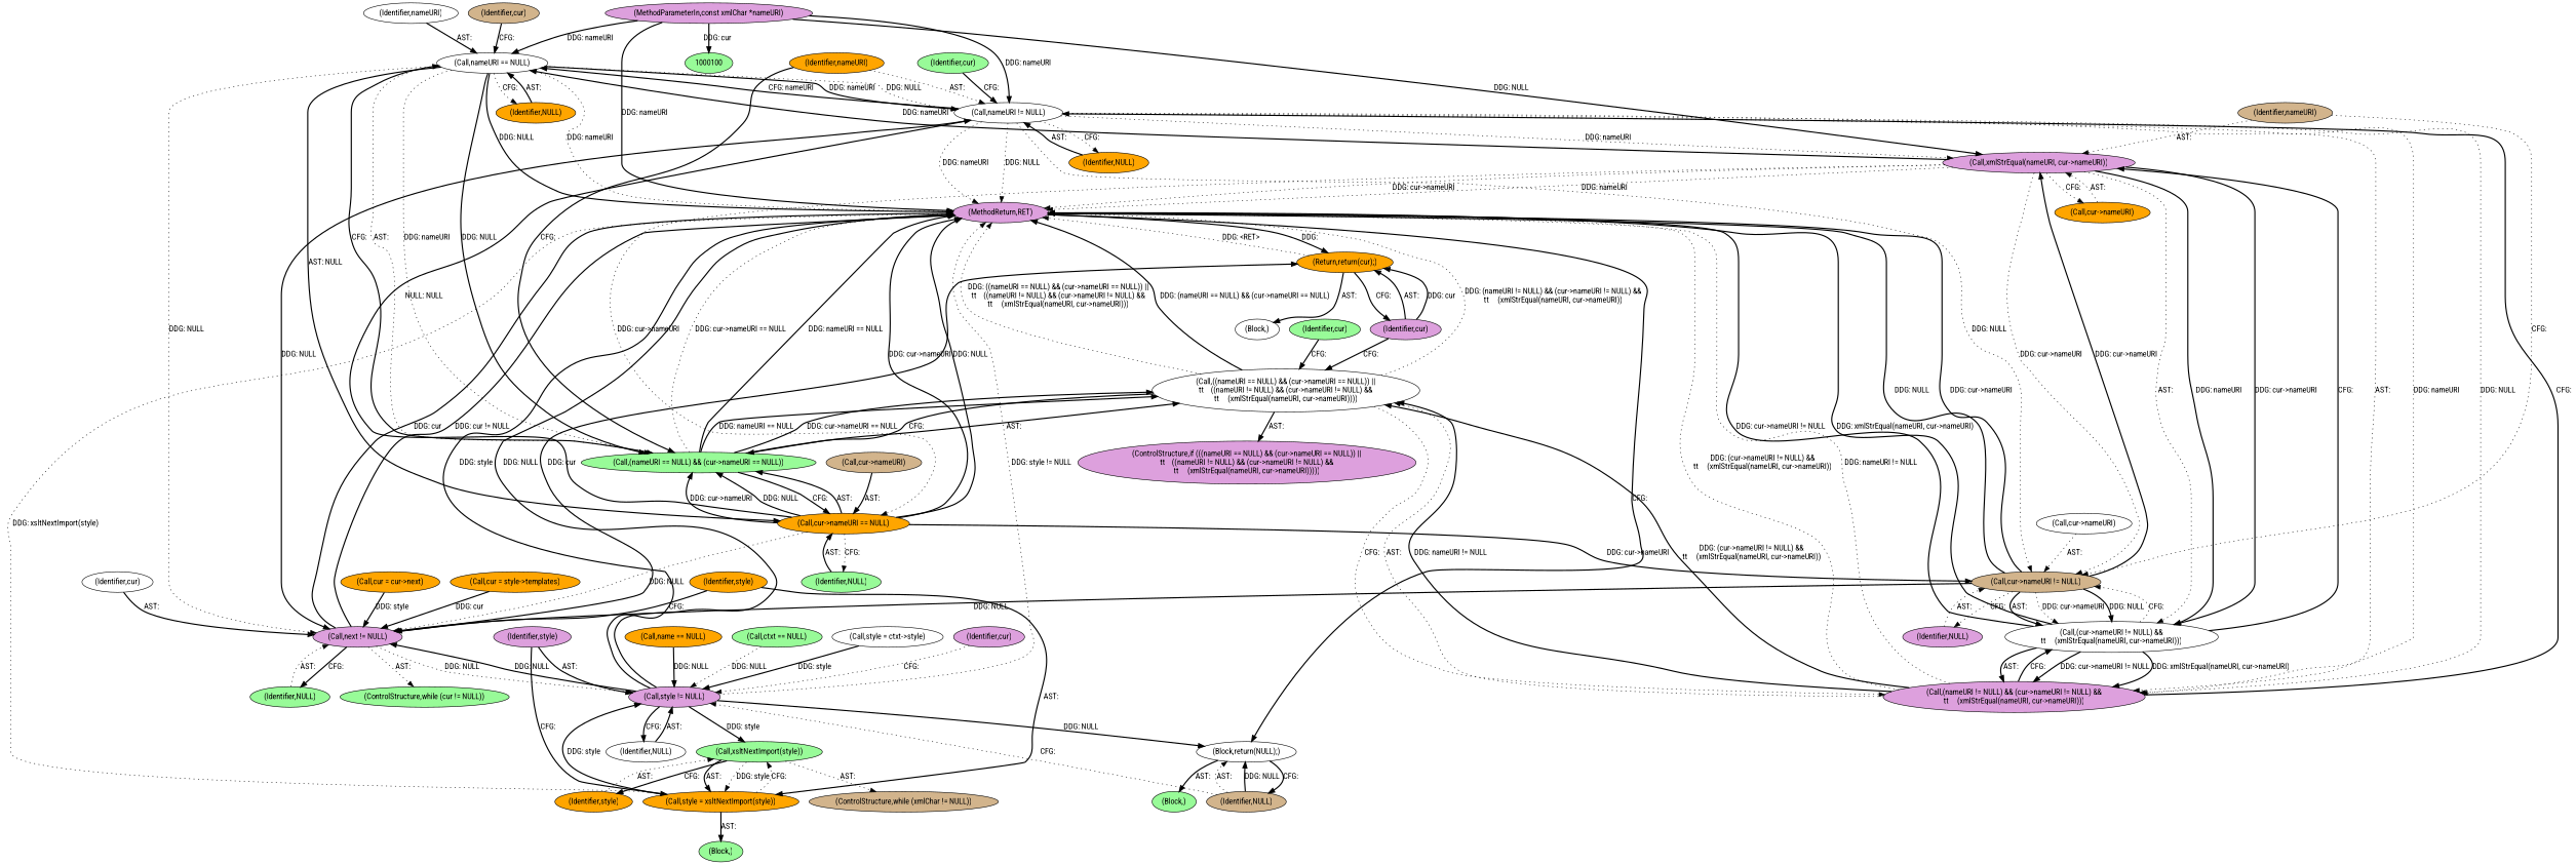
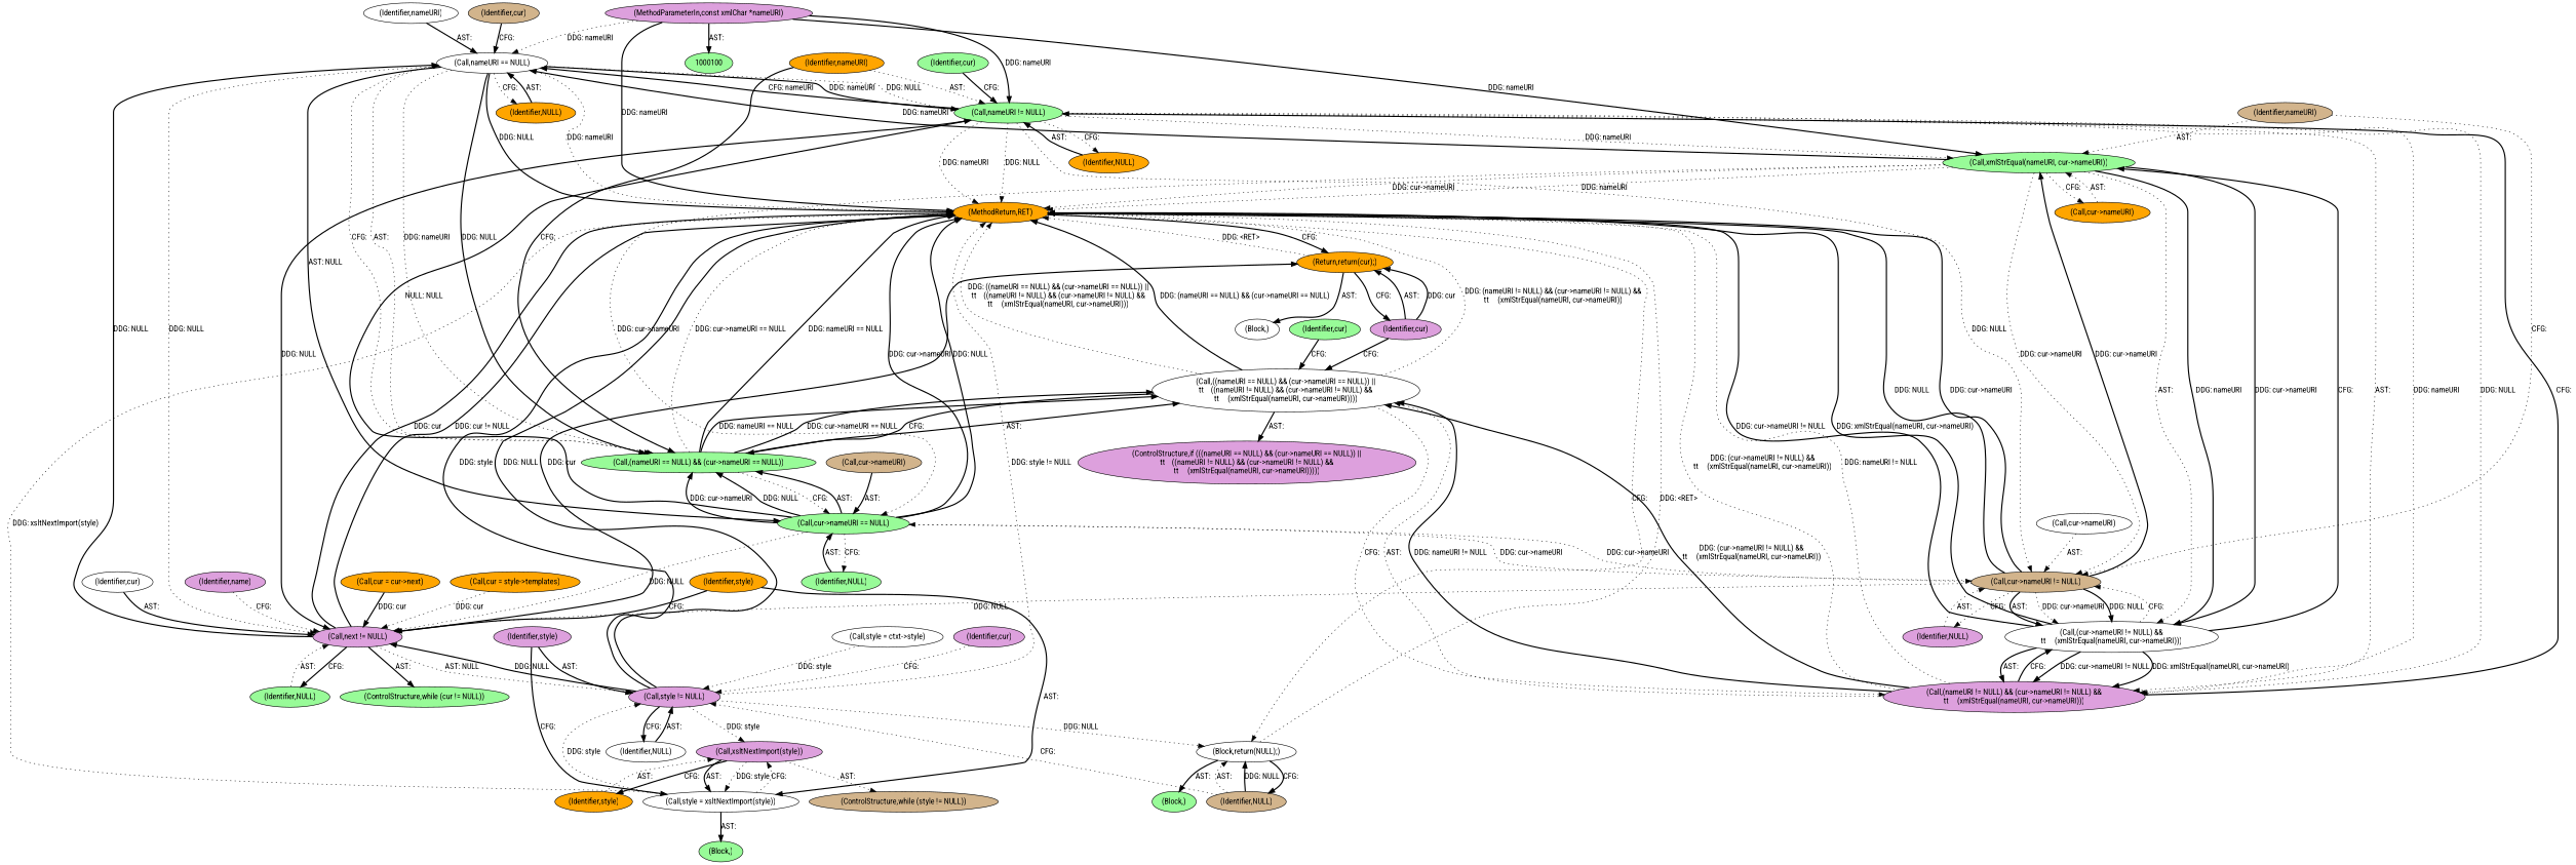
  digraph {
    fontname="Roboto Condensed"
    node [fillcolor=plum fontname="Roboto Condensed" style=filled]
    edge [fontname="Roboto Condensed" style=bold]
    n1 [label="(MethodParameterIn,const xmlChar *nameURI)"]
    n2 [fillcolor=white label="(Call,nameURI == NULL)"]
-   n3 [fillcolor=white label="(Call,nameURI != NULL)"]
-   n4 [label="(Call,xmlStrEqual(nameURI, cur->nameURI))"]
-   n5 [label="(MethodReturn,RET)"]
+   n3 [fillcolor=palegreen label="(Call,nameURI != NULL)"]
+   n4 [fillcolor=palegreen label="(Call,xmlStrEqual(nameURI, cur->nameURI))"]
+   n5 [fillcolor=orange label="(MethodReturn,RET)"]
    1000100 [fillcolor=palegreen]
    n7 [label="(Call,next != NULL)"]
    n8 [fillcolor=palegreen label="(Call,(nameURI == NULL) && (cur->nameURI == NULL))"]
-   n9 [fillcolor=orange label="(Call,cur->nameURI == NULL)"]
+   n9 [fillcolor=palegreen label="(Call,cur->nameURI == NULL)"]
    n10 [fillcolor=orange label="(Identifier,NULL)"]
    n11 [label="(Call,(nameURI != NULL) && (cur->nameURI != NULL) &&\n\t\t     (xmlStrEqual(nameURI, cur->nameURI)))"]
    n12 [fillcolor=tan label="(Call,cur->nameURI != NULL)"]
    n13 [fillcolor=orange label="(Identifier,NULL)"]
    n14 [fillcolor=white label="(Call,(cur->nameURI != NULL) &&\n\t\t     (xmlStrEqual(nameURI, cur->nameURI)))"]
    n15 [fillcolor=orange label="(Call,cur->nameURI)"]
    n16 [fillcolor=orange label="(Return,return(cur);)"]
    n17 [fillcolor=white label="(Block,return(NULL);)"]
    n18 [label="(Call,style != NULL)"]
    n19 [fillcolor=palegreen label="(ControlStructure,while (cur != NULL))"]
    n20 [fillcolor=palegreen label="(Identifier,NULL)"]
    n21 [fillcolor=white label="(Call,((nameURI == NULL) && (cur->nameURI == NULL)) ||\n\t\t    ((nameURI != NULL) && (cur->nameURI != NULL) &&\n\t\t     (xmlStrEqual(nameURI, cur->nameURI))))"]
    n22 [fillcolor=palegreen label="(Identifier,NULL)"]
-   n23 [fillcolor=palegreen label="(Call,xsltNextImport(style))"]
+   n23 [label="(Call,xsltNextImport(style))"]
    n24 [fillcolor=white label="(Identifier,NULL)"]
    n25 [fillcolor=white label="(Block,)"]
    n26 [label="(Identifier,cur)"]
-   n27 [fillcolor=tan label="(ControlStructure,while (xmlChar != NULL))"]
-   n28 [fillcolor=orange label="(Call,style = xsltNextImport(style))"]
+   n27 [fillcolor=tan label="(ControlStructure,while (style != NULL))"]
+   n28 [fillcolor=white label="(Call,style = xsltNextImport(style))"]
    n29 [fillcolor=orange label="(Identifier,style)"]
    n30 [fillcolor=palegreen label="(Block,)"]
    n31 [fillcolor=tan label="(Identifier,NULL)"]
    n32 [fillcolor=palegreen label="(Block,)"]
    n33 [label="(ControlStructure,if (((nameURI == NULL) && (cur->nameURI == NULL)) ||\n\t\t    ((nameURI != NULL) && (cur->nameURI != NULL) &&\n\t\t     (xmlStrEqual(nameURI, cur->nameURI)))))"]
    n34 [label="(Identifier,NULL)"]
    n35 [fillcolor=white label="(Call,cur->nameURI)"]
    n36 [fillcolor=orange label="(Call,cur = cur->next)"]
    n37 [fillcolor=orange label="(Identifier,nameURI)"]
    n38 [fillcolor=orange label="(Call,cur = style->templates)"]
    n39 [fillcolor=orange label="(Identifier,style)"]
-   n40 [fillcolor=orange label="(Call,name == NULL)"]
    n41 [fillcolor=tan label="(Identifier,cur)"]
    n42 [fillcolor=tan label="(Call,cur->nameURI)"]
    n43 [fillcolor=palegreen label="(Identifier,cur)"]
-   n44 [fillcolor=palegreen label="(Call,ctxt == NULL)"]
    n45 [label="(Identifier,style)"]
    n46 [fillcolor=white label="(Identifier,nameURI)"]
    n47 [fillcolor=palegreen label="(Identifier,cur)"]
    n48 [fillcolor=white label="(Call,style = ctxt->style)"]
    n49 [fillcolor=white label="(Identifier,cur)"]
+   n50 [label="(Identifier,name)"]
    n51 [label="(Identifier,cur)"]
    n52 [fillcolor=tan label="(Identifier,nameURI)"]
-   n1 -> n2 [label="DDG: nameURI"]
+   n1 -> n2 [label="DDG: nameURI" style=dotted]
    n1 -> n3 [label="DDG: nameURI"]
-   n1 -> n4 [label="DDG: NULL"]
+   n1 -> n4 [label="DDG: nameURI"]
    n1 -> n5 [label="DDG: nameURI"]
-   n1 -> 1000100 [label="DDG: cur"]
+   n1 -> 1000100 [label="AST: "]
    n2 -> n3 [label="DDG: nameURI"]
    n2 -> n3 [label="DDG: NULL" style=dotted]
    n2 -> n5 [label="DDG: NULL"]
    n2 -> n5 [label="DDG: nameURI" style=dotted]
    n2 -> n7 [label="DDG: NULL" style=dotted]
    n2 -> n8 [label="AST: " style=dotted]
    n2 -> n8 [label="DDG: nameURI" style=dotted]
    n2 -> n8 [label="DDG: NULL"]
    n2 -> n9 [label="AST: NULL"]
    n2 -> n10 [label="CFG: " style=dotted]
    n3 -> n2 [label="CFG: nameURI"]
    n3 -> n4 [label="DDG: nameURI" style=dotted]
    n3 -> n5 [label="DDG: nameURI" style=dotted]
    n3 -> n5 [label="DDG: NULL" style=dotted]
    n3 -> n7 [label="DDG: NULL"]
    n3 -> n11 [label="AST: " style=dotted]
    n3 -> n11 [label="DDG: nameURI" style=dotted]
    n3 -> n11 [label="DDG: NULL" style=dotted]
    n3 -> n12 [label="DDG: NULL" style=dotted]
    n3 -> n13 [label="CFG: " style=dotted]
    n4 -> n2 [label="DDG: nameURI"]
    n4 -> n5 [label="DDG: nameURI" style=dotted]
    n4 -> n5 [label="DDG: cur->nameURI" style=dotted]
    n4 -> n9 [label="DDG: cur->nameURI" style=dotted]
    n4 -> n12 [label="DDG: cur->nameURI" style=dotted]
    n4 -> n14 [label="AST: " style=dotted]
    n4 -> n14 [label="DDG: nameURI"]
    n4 -> n14 [label="DDG: cur->nameURI"]
    n4 -> n15 [label="CFG: " style=dotted]
-   n5 -> n16 [label="DDG: "]
-   n5 -> n17 [label="CFG: "]
+   n5 -> n16 [label="CFG: "]
+   n5 -> n17 [label="CFG: " style=dotted]
+   n7 -> n2 [label="DDG: NULL"]
    n7 -> n5 [label="DDG: cur"]
    n7 -> n5 [label="DDG: cur != NULL"]
    n7 -> n16 [label="DDG: cur"]
-   n7 -> n18 [label="DDG: NULL" style=dotted]
-   n7 -> n19 [label="AST: " style=dotted]
+   n7 -> n18 [label="AST: NULL" style=dotted]
+   n7 -> n19 [label="AST: "]
    n7 -> n20 [label="CFG: "]
-   n8 -> n2 [label="CFG: "]
+   n8 -> n2 [label="CFG: " style=dotted]
    n8 -> n5 [label="DDG: cur->nameURI == NULL" style=dotted]
    n8 -> n5 [label="DDG: nameURI == NULL"]
-   n8 -> n9 [label="CFG: "]
+   n8 -> n9 [label="CFG: " style=dotted]
    n8 -> n21 [label="AST: "]
    n8 -> n21 [label="DDG: nameURI == NULL"]
    n8 -> n21 [label="DDG: cur->nameURI == NULL"]
    n9 -> n3 [label="NULL: NULL"]
    n9 -> n5 [label="DDG: cur->nameURI"]
    n9 -> n5 [label="DDG: NULL"]
    n9 -> n7 [label="DDG: NULL" style=dotted]
    n9 -> n8 [label="AST: "]
    n9 -> n8 [label="DDG: cur->nameURI"]
    n9 -> n8 [label="DDG: NULL"]
-   n9 -> n12 [label="DDG: cur->nameURI"]
+   n9 -> n12 [label="DDG: cur->nameURI" style=dotted]
    n9 -> n22 [label="CFG: " style=dotted]
    n10 -> n2 [label="AST: "]
    n11 -> n3 [label="CFG: "]
    n11 -> n5 [label="DDG: (cur->nameURI != NULL) &&\n\t\t     (xmlStrEqual(nameURI, cur->nameURI))" style=dotted]
    n11 -> n5 [label="DDG: nameURI != NULL" style=dotted]
    n11 -> n14 [label="CFG: "]
    n11 -> n21 [label="AST: " style=dotted]
    n11 -> n21 [label="DDG: nameURI != NULL"]
    n11 -> n21 [label="DDG: (cur->nameURI != NULL) &&\n\t\t     (xmlStrEqual(nameURI, cur->nameURI))"]
    n12 -> n4 [label="DDG: cur->nameURI"]
    n12 -> n5 [label="DDG: NULL"]
    n12 -> n5 [label="DDG: cur->nameURI"]
-   n12 -> n7 [label="DDG: NULL"]
+   n12 -> n7 [label="DDG: NULL" style=dotted]
+   n12 -> n9 [label="DDG: cur->nameURI" style=dotted]
    n12 -> n14 [label="AST: "]
    n12 -> n14 [label="DDG: cur->nameURI" style=dotted]
    n12 -> n14 [label="DDG: NULL"]
    n12 -> n34 [label="CFG: " style=dotted]
    n13 -> n3 [label="AST: "]
    n14 -> n4 [label="CFG: "]
    n14 -> n5 [label="DDG: cur->nameURI != NULL"]
    n14 -> n5 [label="DDG: xmlStrEqual(nameURI, cur->nameURI)"]
    n14 -> n11 [label="AST: "]
    n14 -> n11 [label="DDG: cur->nameURI != NULL"]
    n14 -> n11 [label="DDG: xmlStrEqual(nameURI, cur->nameURI)"]
    n14 -> n12 [label="CFG: " style=dotted]
    n15 -> n4 [label="AST: " style=dotted]
    n16 -> n5 [label="DDG: <RET>" style=dotted]
    n16 -> n25 [label="AST: "]
    n16 -> n26 [label="CFG: "]
+   n17 -> n5 [label="DDG: <RET>" style=dotted]
    n17 -> n30 [label="AST: "]
    n17 -> n31 [label="CFG: "]
    n18 -> n5 [label="DDG: NULL"]
    n18 -> n5 [label="DDG: style != NULL" style=dotted]
    n18 -> n5 [label="DDG: style"]
    n18 -> n7 [label="DDG: NULL"]
-   n18 -> n17 [label="DDG: NULL"]
-   n18 -> n23 [label="DDG: style"]
+   n18 -> n17 [label="DDG: NULL" style=dotted]
+   n18 -> n23 [label="DDG: style" style=dotted]
    n18 -> n24 [label="CFG: "]
    n20 -> n7 [label="AST: " style=dotted]
    n21 -> n5 [label="DDG: ((nameURI == NULL) && (cur->nameURI == NULL)) ||\n\t\t    ((nameURI != NULL) && (cur->nameURI != NULL) &&\n\t\t     (xmlStrEqual(nameURI, cur->nameURI)))" style=dotted]
    n21 -> n5 [label="DDG: (nameURI == NULL) && (cur->nameURI == NULL)"]
    n21 -> n5 [label="DDG: (nameURI != NULL) && (cur->nameURI != NULL) &&\n\t\t     (xmlStrEqual(nameURI, cur->nameURI))" style=dotted]
    n21 -> n8 [label="CFG: "]
    n21 -> n11 [label="CFG: " style=dotted]
    n21 -> n33 [label="AST: "]
    n22 -> n9 [label="AST: "]
    n23 -> n27 [label="AST: " style=dotted]
    n23 -> n28 [label="AST: "]
    n23 -> n28 [label="DDG: style" style=dotted]
    n23 -> n29 [label="CFG: "]
    n24 -> n18 [label="AST: "]
    n26 -> n16 [label="AST: "]
    n26 -> n16 [label="DDG: cur"]
    n26 -> n21 [label="CFG: "]
    n28 -> n5 [label="DDG: xsltNextImport(style)" style=dotted]
-   n28 -> n18 [label="DDG: style"]
+   n28 -> n18 [label="DDG: style" style=dotted]
    n28 -> n23 [label="CFG: " style=dotted]
    n28 -> n32 [label="AST: "]
    n29 -> n23 [label="AST: " style=dotted]
    n31 -> n17 [label="AST: " style=dotted]
    n31 -> n17 [label="DDG: NULL"]
    n31 -> n18 [label="CFG: " style=dotted]
    n34 -> n12 [label="AST: " style=dotted]
    n35 -> n12 [label="AST: " style=dotted]
-   n36 -> n7 [label="DDG: style"]
+   n36 -> n7 [label="DDG: cur"]
    n37 -> n3 [label="AST: " style=dotted]
    n37 -> n8 [label="CFG: "]
-   n38 -> n7 [label="DDG: cur"]
+   n38 -> n7 [label="DDG: cur" style=dotted]
    n39 -> n7 [label="CFG: "]
    n39 -> n28 [label="AST: "]
-   n40 -> n18 [label="DDG: NULL"]
    n41 -> n2 [label="CFG: "]
    n42 -> n9 [label="AST: "]
    n43 -> n21 [label="CFG: "]
-   n44 -> n18 [label="DDG: NULL" style=dotted]
    n45 -> n18 [label="AST: "]
    n45 -> n28 [label="CFG: "]
    n46 -> n2 [label="AST: "]
    n47 -> n3 [label="CFG: "]
-   n48 -> n18 [label="DDG: style"]
+   n48 -> n18 [label="DDG: style" style=dotted]
    n49 -> n7 [label="AST: "]
+   n50 -> n7 [label="CFG: " style=dotted]
    n51 -> n18 [label="CFG: " style=dotted]
    n52 -> n4 [label="AST: " style=dotted]
    n52 -> n12 [label="CFG: " style=dotted]
  }
